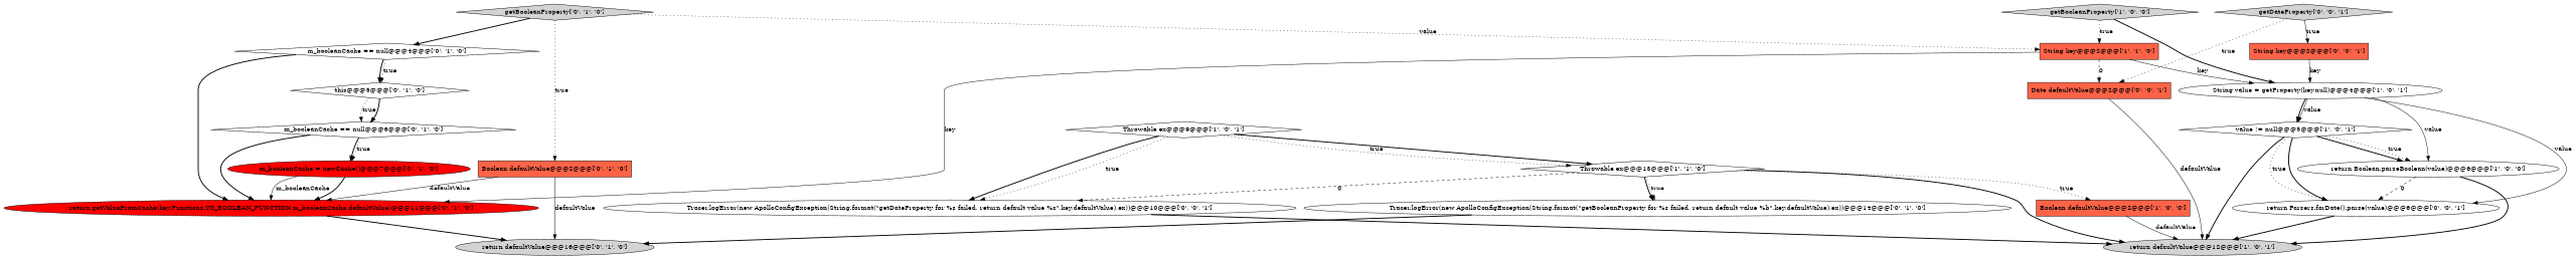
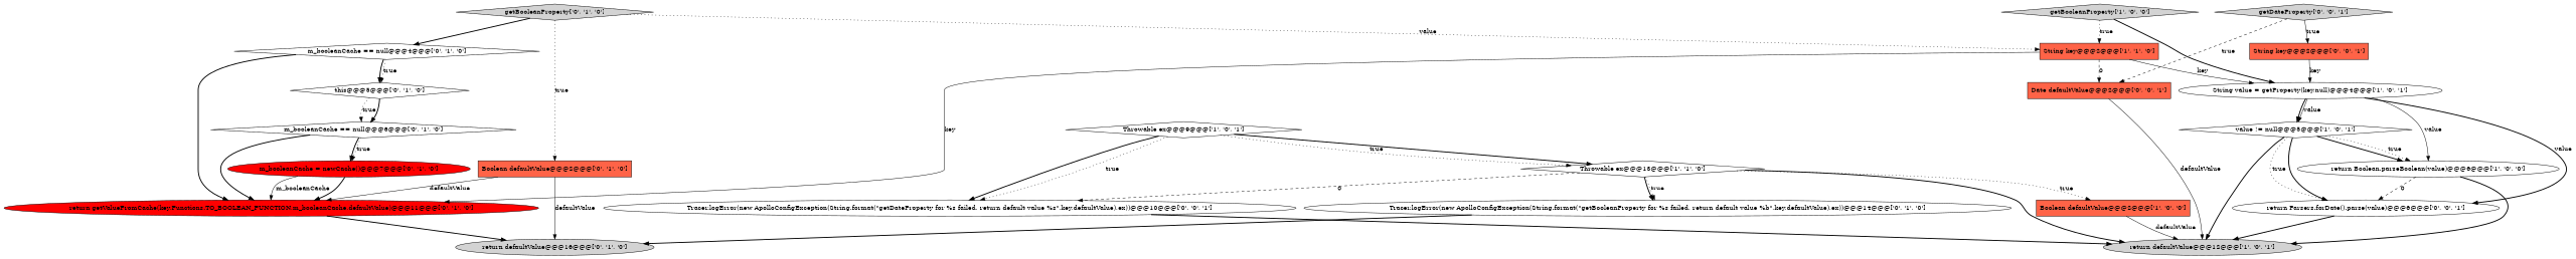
  digraph {
    fontname="DejaVu Serif"
    node [fillcolor=white fontname="DejaVu Serif" shape=diamond style=filled]
    edge [fontname="DejaVu Serif" style=bold]
    n1 [label="m_booleanCache == null@@@6@@@['0', '1', '0']"]
    n2 [fillcolor=red label="m_booleanCache = newCache()@@@7@@@['0', '1', '0']" shape=ellipse]
    n3 [fillcolor=red label="return getValueFromCache(key,Functions.TO_BOOLEAN_FUNCTION,m_booleanCache,defaultValue)@@@11@@@['0', '1', '0']" shape=ellipse]
    n4 [fillcolor=lightgray label="return defaultValue@@@16@@@['0', '1', '0']" shape=ellipse]
    n5 [label="value != null@@@5@@@['1', '0', '1']"]
    n6 [fillcolor=lightgray label="return defaultValue@@@12@@@['1', '0', '1']" shape=ellipse]
    n7 [label="return Parsers.forDate().parse(value)@@@6@@@['0', '0', '1']" shape=ellipse]
    n8 [label="return Boolean.parseBoolean(value)@@@6@@@['1', '0', '0']" shape=ellipse]
    n9 [fillcolor=tomato label="Boolean defaultValue@@@2@@@['0', '1', '0']" shape=box]
    n10 [label="Tracer.logError(new ApolloConfigException(String.format(\"getBooleanProperty for %s failed, return default value %b\",key,defaultValue),ex))@@@14@@@['0', '1', '0']" shape=ellipse]
    n11 [fillcolor=tomato label="String key@@@2@@@['1', '1', '0']" shape=box]
    n12 [label="String value = getProperty(key,null)@@@4@@@['1', '0', '1']" shape=ellipse]
    n13 [fillcolor=tomato label="Date defaultValue@@@2@@@['0', '0', '1']" shape=box]
    n14 [fillcolor=lightgray label="getBooleanProperty['0', '1', '0']"]
    n15 [label="m_booleanCache == null@@@4@@@['0', '1', '0']"]
    n16 [label="this@@@5@@@['0', '1', '0']"]
    n17 [fillcolor=lightgray label="getBooleanProperty['1', '0', '0']"]
    n18 [fillcolor=tomato label="Boolean defaultValue@@@2@@@['1', '0', '0']" shape=box]
    n19 [fillcolor=tomato label="String key@@@2@@@['0', '0', '1']" shape=box]
    n20 [label="Tracer.logError(new ApolloConfigException(String.format(\"getDateProperty for %s failed, return default value %s\",key,defaultValue),ex))@@@10@@@['0', '0', '1']" shape=ellipse]
    n21 [label="Throwable ex@@@9@@@['1', '0', '1']"]
    n22 [label="Throwable ex@@@13@@@['1', '1', '0']"]
    n23 [fillcolor=lightgray label="getDateProperty['0', '0', '1']"]
    n1 -> n2 [label=true style=dotted]
    n1 -> n2
    n1 -> n3
    n2 -> n3
    n2 -> n3 [label=m_booleanCache style=solid]
    n3 -> n4
    n5 -> n6
    n5 -> n7
    n5 -> n7 [label=true style=dotted]
    n5 -> n8
    n5 -> n8 [label=true style=dotted]
    n7 -> n6
    n8 -> n6
    n8 -> n7 [label=0 style=dashed]
    n9 -> n3 [label=defaultValue style=solid]
    n9 -> n4 [label=defaultValue style=solid]
    n10 -> n4
    n11 -> n3 [label=key style=solid]
    n11 -> n12 [label=key style=solid]
    n11 -> n13 [label=0 style=dashed]
    n12 -> n5
    n12 -> n5 [label=value style=solid]
-   n12 -> n7 [label=value style=solid]
+   n12 -> n7 [label=value]
    n12 -> n8 [label=value style=solid]
    n13 -> n6 [label=defaultValue style=solid]
    n14 -> n9 [label=true style=dotted]
    n14 -> n11 [label=value style=dotted]
    n14 -> n15
    n15 -> n3
    n15 -> n16 [label=true style=dotted]
    n15 -> n16
    n16 -> n1 [label=true style=dotted]
    n16 -> n1
    n17 -> n11 [label=true style=dotted]
    n17 -> n12
    n18 -> n6 [label=defaultValue style=solid]
    n19 -> n12 [label=key style=solid]
    n20 -> n6
    n21 -> n20
    n21 -> n20 [label=true style=dotted]
    n21 -> n22
    n21 -> n22 [label=true style=dotted]
    n22 -> n6
    n22 -> n10 [label=true style=dotted]
    n22 -> n10
    n22 -> n18 [label=true style=dotted]
    n22 -> n20 [label=0 style=dashed]
-   n23 -> n13 [label=true style=dotted]
+   n23 -> n13 [label=true style=dashed]
    n23 -> n19 [label=true style=solid]
  }
